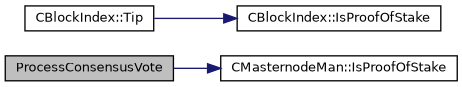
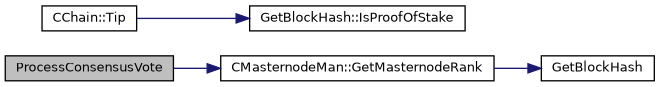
  digraph {
    rankdir=LR
    node [color=black fillcolor=white fontname=Helvetica fontsize=10 shape=record style=filled]
    edge [color=midnightblue fontname=Helvetica fontsize=10 labelfontname=Helvetica labelfontsize=10 style=solid]
    n1 [fillcolor=grey75 fontcolor=black height=0.2 label=ProcessConsensusVote width=0.4]
-   n2 [height=0.2 label="CMasternodeMan::IsProofOfStake" width=0.4]
-   n4 [height=0.2 label="CBlockIndex::Tip" width=0.4]
-   n5 [height=0.2 label="CBlockIndex::IsProofOfStake" width=0.4]
+   n2 [height=0.2 label="CMasternodeMan::GetMasternodeRank" width=0.4]
+   n3 [height=0.2 label=GetBlockHash width=0.4]
+   n4 [height=0.2 label="CChain::Tip" width=0.4]
+   n5 [height=0.2 label="GetBlockHash::IsProofOfStake" width=0.4]
    n1 -> n2
+   n2 -> n3
    n4 -> n5
  }
